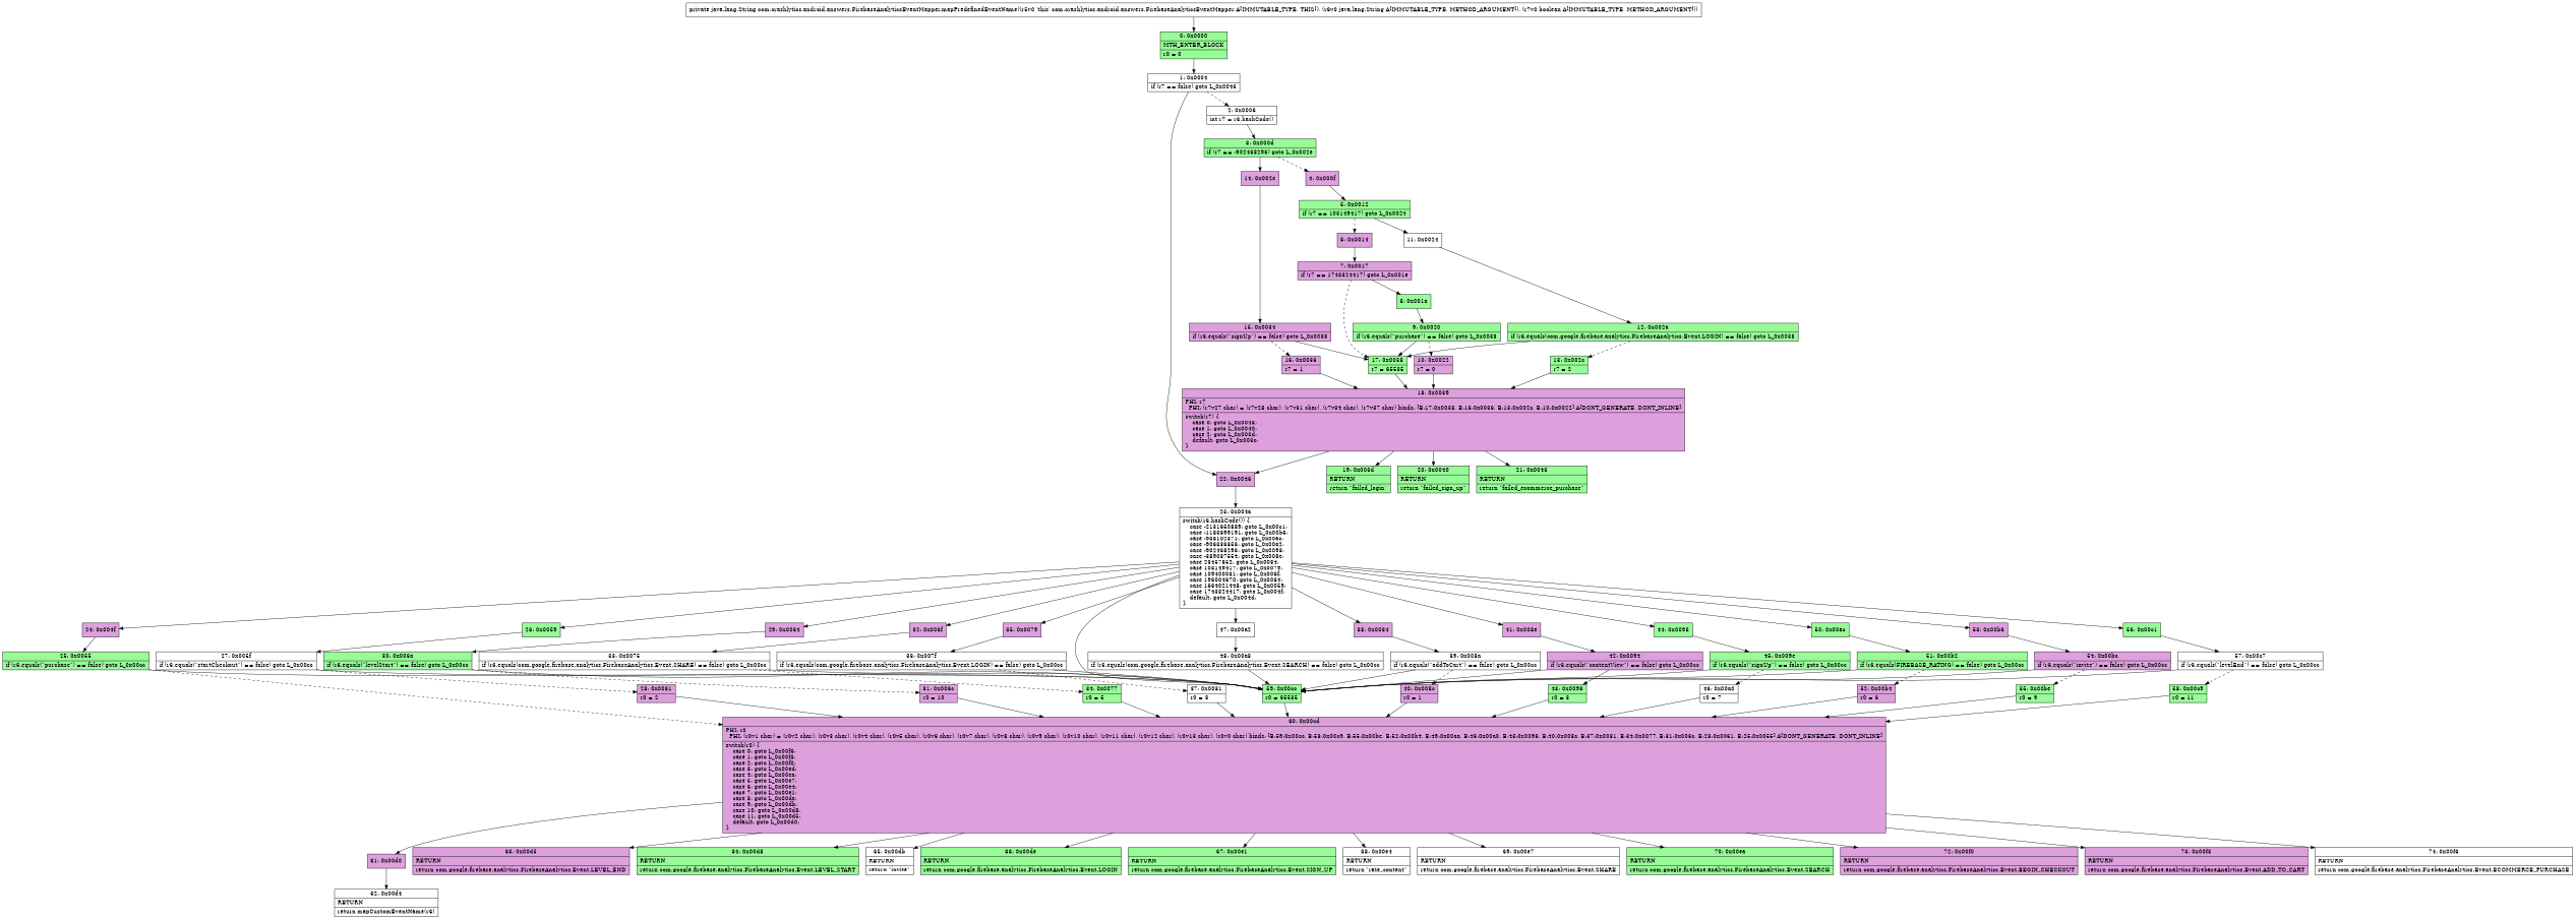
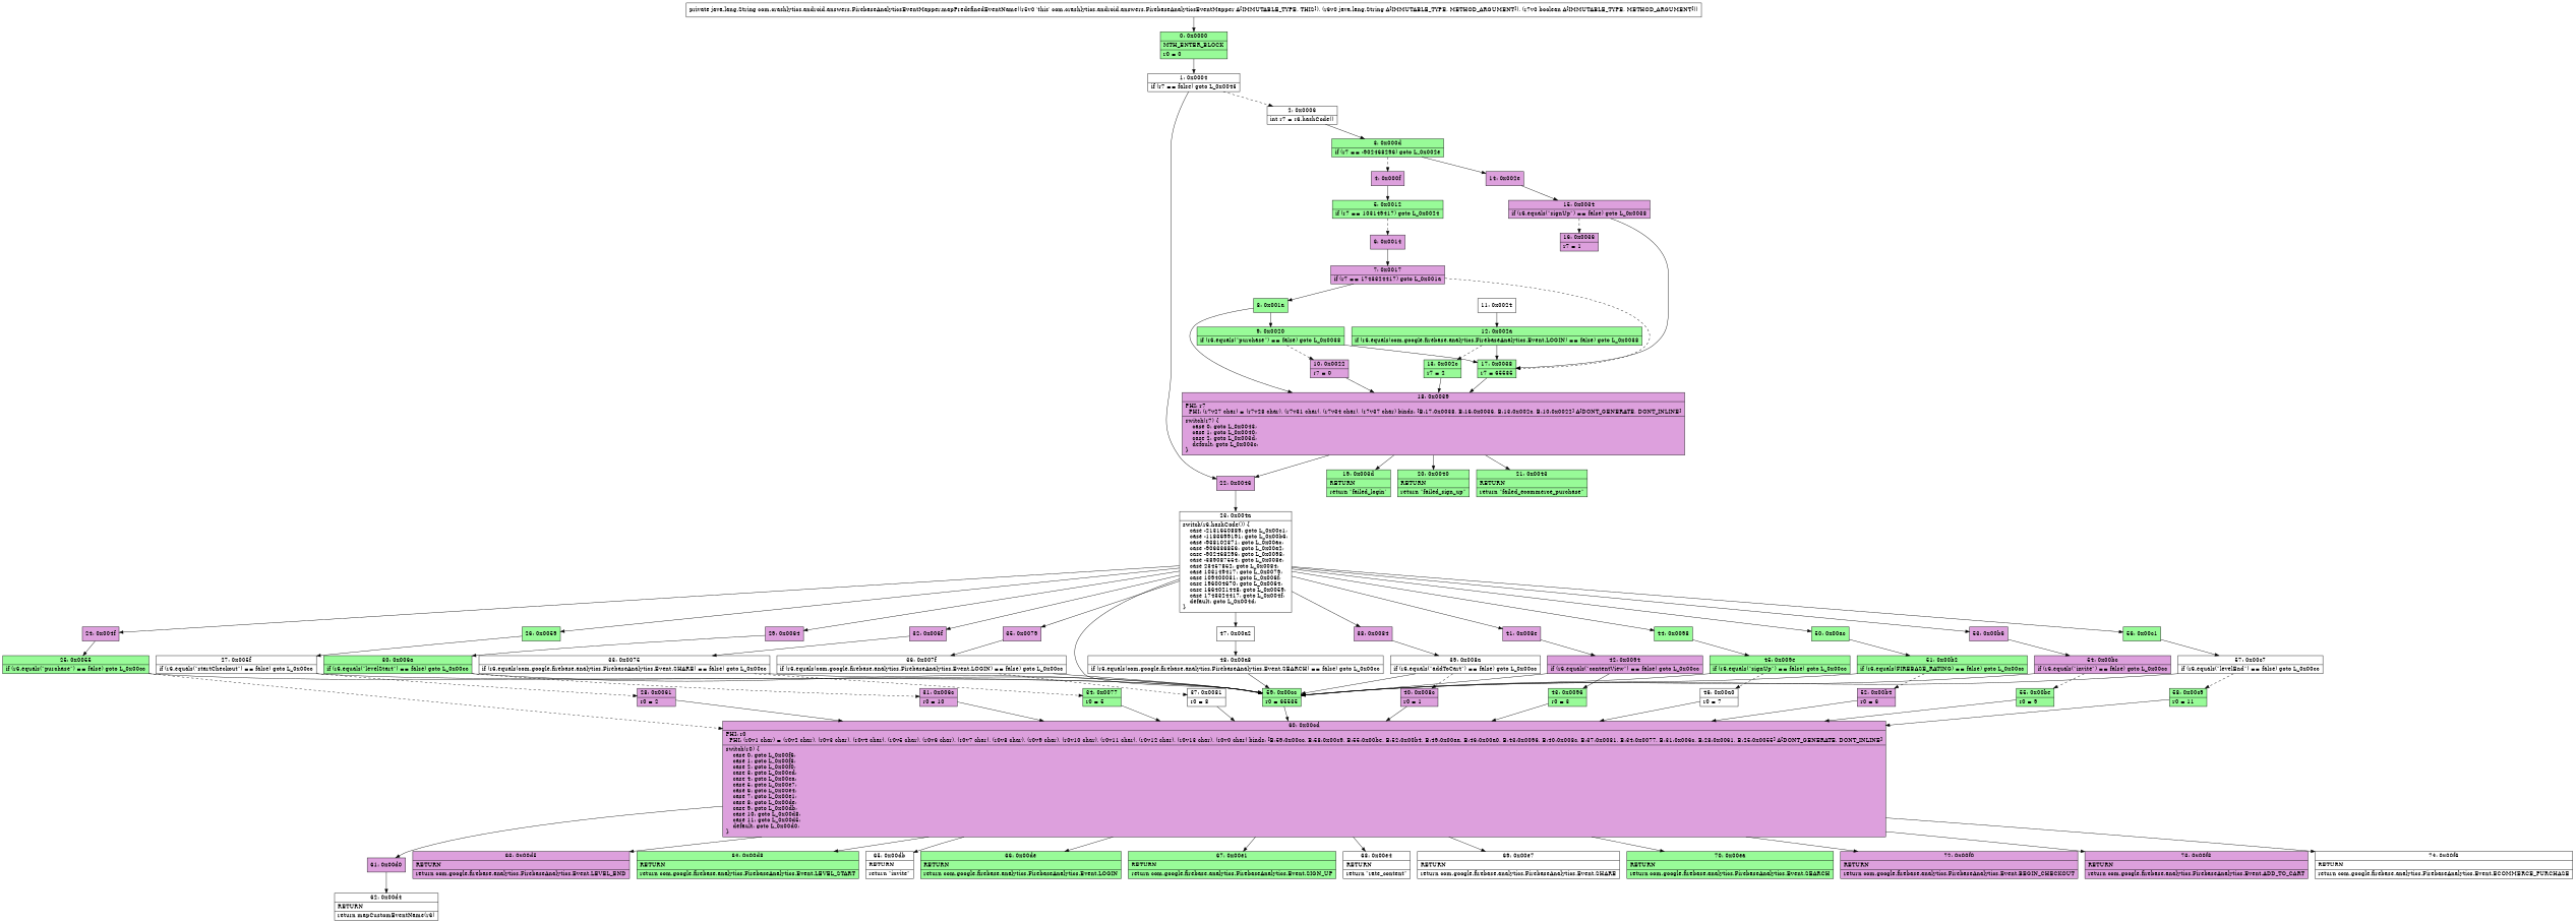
  digraph {
    node [fillcolor=palegreen shape=record style=filled]
    n1 [label="{0\:\ 0x0000|MTH_ENTER_BLOCK\l|r0 = 0\l}"]
    n2 [fillcolor=white label="{1\:\ 0x0004|if (r7 == false) goto L_0x0046\l}"]
    n3 [fillcolor=white label="{2\:\ 0x0006|int r7 = r6.hashCode()\l}"]
    n4 [fillcolor=plum label="{22\:\ 0x0046}"]
    n5 [label="{3\:\ 0x000d|if (r7 == \-902468296) goto L_0x002e\l}"]
    n6 [fillcolor=white label="{23\:\ 0x004a|switch(r6.hashCode()) \{\l    case \-2131650889: goto L_0x00c1;\l    case \-1183699191: goto L_0x00b6;\l    case \-938102371: goto L_0x00ac;\l    case \-906336856: goto L_0x00a2;\l    case \-902468296: goto L_0x0098;\l    case \-389087554: goto L_0x008e;\l    case 23457852: goto L_0x0084;\l    case 103149417: goto L_0x0079;\l    case 109400031: goto L_0x006f;\l    case 196004670: goto L_0x0064;\l    case 1664021448: goto L_0x0059;\l    case 1743324417: goto L_0x004f;\l    default: goto L_0x004d;\l\}\l}"]
    n7 [fillcolor=plum label="{4\:\ 0x000f}"]
    n8 [fillcolor=plum label="{14\:\ 0x002e}"]
    n9 [label="{5\:\ 0x0012|if (r7 == 103149417) goto L_0x0024\l}"]
    n10 [fillcolor=plum label="{15\:\ 0x0034|if (r6.equals(\"signUp\") == false) goto L_0x0038\l}"]
    n11 [fillcolor=plum label="{6\:\ 0x0014}"]
    n12 [fillcolor=white label="{11\:\ 0x0024}"]
    n13 [fillcolor=plum label="{7\:\ 0x0017|if (r7 == 1743324417) goto L_0x001a\l}"]
    n14 [label="{12\:\ 0x002a|if (r6.equals(com.google.firebase.analytics.FirebaseAnalytics.Event.LOGIN) == false) goto L_0x0038\l}"]
    n15 [label="{8\:\ 0x001a}"]
    n16 [label="{17\:\ 0x0038|r7 = 65535\l}"]
    n17 [label="{9\:\ 0x0020|if (r6.equals(\"purchase\") == false) goto L_0x0038\l}"]
    n18 [fillcolor=plum label="{18\:\ 0x0039|PHI: r7 \l  PHI: (r7v27 char) = (r7v28 char), (r7v31 char), (r7v34 char), (r7v37 char) binds: [B:17:0x0038, B:16:0x0036, B:13:0x002c, B:10:0x0022] A[DONT_GENERATE, DONT_INLINE]\l|switch(r7) \{\l    case 0: goto L_0x0043;\l    case 1: goto L_0x0040;\l    case 2: goto L_0x003d;\l    default: goto L_0x003c;\l\}\l}"]
    n19 [fillcolor=plum label="{10\:\ 0x0022|r7 = 0\l}"]
    n20 [label="{19\:\ 0x003d|RETURN\l|return \"failed_login\"\l}"]
    n21 [label="{20\:\ 0x0040|RETURN\l|return \"failed_sign_up\"\l}"]
    n22 [label="{21\:\ 0x0043|RETURN\l|return \"failed_ecommerce_purchase\"\l}"]
    n23 [label="{13\:\ 0x002c|r7 = 2\l}"]
    n24 [fillcolor=plum label="{16\:\ 0x0036|r7 = 1\l}"]
    n25 [fillcolor=plum label="{24\:\ 0x004f}"]
    n26 [label="{26\:\ 0x0059}"]
    n27 [fillcolor=plum label="{29\:\ 0x0064}"]
    n28 [fillcolor=plum label="{32\:\ 0x006f}"]
    n29 [fillcolor=plum label="{35\:\ 0x0079}"]
    n30 [fillcolor=plum label="{38\:\ 0x0084}"]
    n31 [fillcolor=plum label="{41\:\ 0x008e}"]
    n32 [label="{44\:\ 0x0098}"]
    n33 [fillcolor=white label="{47\:\ 0x00a2}"]
    n34 [label="{50\:\ 0x00ac}"]
    n35 [fillcolor=plum label="{53\:\ 0x00b6}"]
    n36 [label="{56\:\ 0x00c1}"]
    n37 [label="{59\:\ 0x00cc|r0 = 65535\l}"]
    n38 [label="{25\:\ 0x0055|if (r6.equals(\"purchase\") == false) goto L_0x00cc\l}"]
    n39 [fillcolor=white label="{27\:\ 0x005f|if (r6.equals(\"startCheckout\") == false) goto L_0x00cc\l}"]
    n40 [label="{30\:\ 0x006a|if (r6.equals(\"levelStart\") == false) goto L_0x00cc\l}"]
    n41 [fillcolor=white label="{33\:\ 0x0075|if (r6.equals(com.google.firebase.analytics.FirebaseAnalytics.Event.SHARE) == false) goto L_0x00cc\l}"]
    n42 [fillcolor=white label="{36\:\ 0x007f|if (r6.equals(com.google.firebase.analytics.FirebaseAnalytics.Event.LOGIN) == false) goto L_0x00cc\l}"]
    n43 [fillcolor=white label="{39\:\ 0x008a|if (r6.equals(\"addToCart\") == false) goto L_0x00cc\l}"]
    n44 [fillcolor=plum label="{42\:\ 0x0094|if (r6.equals(\"contentView\") == false) goto L_0x00cc\l}"]
    n45 [label="{45\:\ 0x009e|if (r6.equals(\"signUp\") == false) goto L_0x00cc\l}"]
    n46 [fillcolor=white label="{48\:\ 0x00a8|if (r6.equals(com.google.firebase.analytics.FirebaseAnalytics.Event.SEARCH) == false) goto L_0x00cc\l}"]
    n47 [label="{51\:\ 0x00b2|if (r6.equals(FIREBASE_RATING) == false) goto L_0x00cc\l}"]
    n48 [fillcolor=plum label="{54\:\ 0x00bc|if (r6.equals(\"invite\") == false) goto L_0x00cc\l}"]
    n49 [fillcolor=white label="{57\:\ 0x00c7|if (r6.equals(\"levelEnd\") == false) goto L_0x00cc\l}"]
    n50 [fillcolor=plum label="{60\:\ 0x00cd|PHI: r0 \l  PHI: (r0v1 char) = (r0v2 char), (r0v3 char), (r0v4 char), (r0v5 char), (r0v6 char), (r0v7 char), (r0v8 char), (r0v9 char), (r0v10 char), (r0v11 char), (r0v12 char), (r0v13 char), (r0v0 char) binds: [B:59:0x00cc, B:58:0x00c9, B:55:0x00be, B:52:0x00b4, B:49:0x00aa, B:46:0x00a0, B:43:0x0096, B:40:0x008c, B:37:0x0081, B:34:0x0077, B:31:0x006c, B:28:0x0061, B:25:0x0055] A[DONT_GENERATE, DONT_INLINE]\l|switch(r0) \{\l    case 0: goto L_0x00f6;\l    case 1: goto L_0x00f3;\l    case 2: goto L_0x00f0;\l    case 3: goto L_0x00ed;\l    case 4: goto L_0x00ea;\l    case 5: goto L_0x00e7;\l    case 6: goto L_0x00e4;\l    case 7: goto L_0x00e1;\l    case 8: goto L_0x00de;\l    case 9: goto L_0x00db;\l    case 10: goto L_0x00d8;\l    case 11: goto L_0x00d5;\l    default: goto L_0x00d0;\l\}\l}"]
    n51 [fillcolor=plum label="{61\:\ 0x00d0}"]
    n52 [fillcolor=plum label="{63\:\ 0x00d5|RETURN\l|return com.google.firebase.analytics.FirebaseAnalytics.Event.LEVEL_END\l}"]
    n53 [label="{64\:\ 0x00d8|RETURN\l|return com.google.firebase.analytics.FirebaseAnalytics.Event.LEVEL_START\l}"]
    n54 [fillcolor=white label="{65\:\ 0x00db|RETURN\l|return \"invite\"\l}"]
    n55 [label="{66\:\ 0x00de|RETURN\l|return com.google.firebase.analytics.FirebaseAnalytics.Event.LOGIN\l}"]
    n56 [label="{67\:\ 0x00e1|RETURN\l|return com.google.firebase.analytics.FirebaseAnalytics.Event.SIGN_UP\l}"]
    n57 [fillcolor=white label="{68\:\ 0x00e4|RETURN\l|return \"rate_content\"\l}"]
    n58 [fillcolor=white label="{69\:\ 0x00e7|RETURN\l|return com.google.firebase.analytics.FirebaseAnalytics.Event.SHARE\l}"]
    n59 [label="{70\:\ 0x00ea|RETURN\l|return com.google.firebase.analytics.FirebaseAnalytics.Event.SEARCH\l}"]
    n60 [fillcolor=plum label="{72\:\ 0x00f0|RETURN\l|return com.google.firebase.analytics.FirebaseAnalytics.Event.BEGIN_CHECKOUT\l}"]
    n61 [fillcolor=plum label="{73\:\ 0x00f3|RETURN\l|return com.google.firebase.analytics.FirebaseAnalytics.Event.ADD_TO_CART\l}"]
    n62 [fillcolor=white label="{74\:\ 0x00f6|RETURN\l|return com.google.firebase.analytics.FirebaseAnalytics.Event.ECOMMERCE_PURCHASE\l}"]
    n63 [fillcolor=plum label="{28\:\ 0x0061|r0 = 2\l}"]
    n64 [fillcolor=plum label="{31\:\ 0x006c|r0 = 10\l}"]
    n65 [label="{34\:\ 0x0077|r0 = 5\l}"]
    n66 [fillcolor=white label="{37\:\ 0x0081|r0 = 8\l}"]
    n67 [fillcolor=plum label="{40\:\ 0x008c|r0 = 1\l}"]
    n68 [label="{43\:\ 0x0096|r0 = 3\l}"]
    n69 [fillcolor=white label="{46\:\ 0x00a0|r0 = 7\l}"]
    n70 [fillcolor=plum label="{52\:\ 0x00b4|r0 = 6\l}"]
    n71 [label="{55\:\ 0x00be|r0 = 9\l}"]
    n72 [label="{58\:\ 0x00c9|r0 = 11\l}"]
    n73 [fillcolor=white label="{62\:\ 0x00d4|RETURN\l|return mapCustomEventName(r6)\l}"]
    n74 [fillcolor=white label="{private java.lang.String com.crashlytics.android.answers.FirebaseAnalyticsEventMapper.mapPredefinedEventName((r5v0 'this' com.crashlytics.android.answers.FirebaseAnalyticsEventMapper A[IMMUTABLE_TYPE, THIS]), (r6v0 java.lang.String A[IMMUTABLE_TYPE, METHOD_ARGUMENT]), (r7v0 boolean A[IMMUTABLE_TYPE, METHOD_ARGUMENT])) }"]
    n1 -> n2
    n2 -> n3 [style=dashed]
    n2 -> n4
    n3 -> n5
    n4 -> n6
    n5 -> n7 [style=dashed]
    n5 -> n8
    n6 -> n25
    n6 -> n26
    n6 -> n27
    n6 -> n28
    n6 -> n29
    n6 -> n30
    n6 -> n31
    n6 -> n32
    n6 -> n33
    n6 -> n34
    n6 -> n35
    n6 -> n36
    n6 -> n37
    n7 -> n9
    n8 -> n10
    n9 -> n11 [style=dashed]
-   n9 -> n12
    n10 -> n16
    n10 -> n24 [style=dashed]
    n11 -> n13
    n12 -> n14
    n13 -> n15
    n13 -> n16 [style=dashed]
    n14 -> n16
    n14 -> n23 [style=dashed]
    n15 -> n17
    n16 -> n18
    n17 -> n16
    n17 -> n19 [style=dashed]
    n18 -> n4
    n18 -> n20
    n18 -> n21
    n18 -> n22
    n19 -> n18
    n23 -> n18
-   n24 -> n18
+   n15 -> n18
    n25 -> n38
    n26 -> n39
    n27 -> n40
    n28 -> n41
    n29 -> n42
    n30 -> n43
    n31 -> n44
    n32 -> n45
    n33 -> n46
    n34 -> n47
    n35 -> n48
    n36 -> n49
    n37 -> n50
    n38 -> n37
    n38 -> n50 [style=dashed]
    n39 -> n37
    n39 -> n63 [style=dashed]
    n40 -> n37
    n40 -> n64 [style=dashed]
    n41 -> n37
    n41 -> n65 [style=dashed]
    n42 -> n37
    n42 -> n66 [style=dashed]
    n43 -> n37
    n43 -> n67 [style=dashed]
    n44 -> n37
    n44 -> n68 [style=solid]
    n45 -> n37
    n45 -> n69 [style=dashed]
    n46 -> n37
    n47 -> n37
    n47 -> n70 [style=dashed]
    n48 -> n37
    n48 -> n71 [style=dashed]
    n49 -> n37
    n49 -> n72 [style=dashed]
    n50 -> n51
    n50 -> n52
    n50 -> n53
    n50 -> n54
    n50 -> n55
    n50 -> n56
    n50 -> n57
    n50 -> n58
    n50 -> n59
    n50 -> n60
    n50 -> n61
    n50 -> n62
    n51 -> n73
    n63 -> n50
    n64 -> n50
    n65 -> n50
    n66 -> n50
    n67 -> n50
    n68 -> n50
    n69 -> n50
    n70 -> n50
    n71 -> n50
    n72 -> n50
    n74 -> n1
  }
